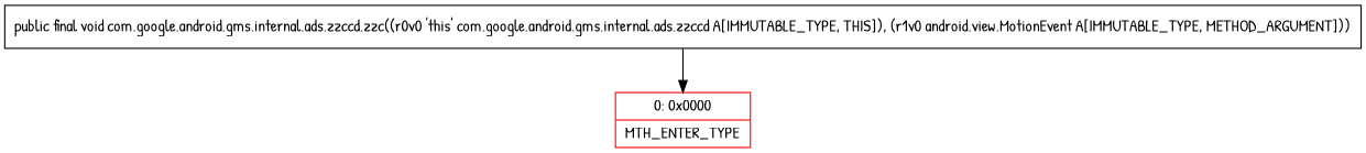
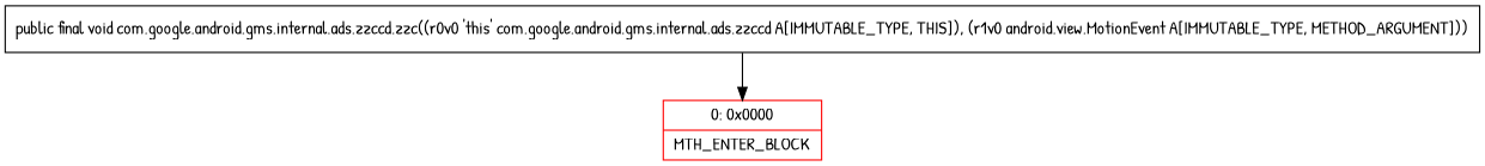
  digraph {
    fontname="Patrick Hand"
    node [shape=record fontname="Patrick Hand"]
-   n1 [color=red label="{0\:\ 0x0000|MTH_ENTER_TYPE\l}"]
+   n1 [color=red label="{0\:\ 0x0000|MTH_ENTER_BLOCK\l}"]
    n2 [label="{public final void com.google.android.gms.internal.ads.zzccd.zzc((r0v0 'this' com.google.android.gms.internal.ads.zzccd A[IMMUTABLE_TYPE, THIS]), (r1v0 android.view.MotionEvent A[IMMUTABLE_TYPE, METHOD_ARGUMENT])) }"]
    subgraph cluster_1 {
      label="R(0)"
    }
    n2 -> n1 [fontname="Patrick Hand"]
  }
